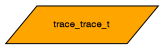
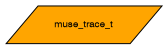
  digraph {
    rankdir=LR
-   n1 [color=black fillcolor=orange fontname=FreeSans fontsize=10 height=0.2 label=trace_trace_t shape=parallelogram style=filled width=0.4]
+   n1 [color=black fillcolor=orange fontname=FreeSans fontsize=10 height=0.2 label=muse_trace_t shape=parallelogram style=filled width=0.4]
  }
